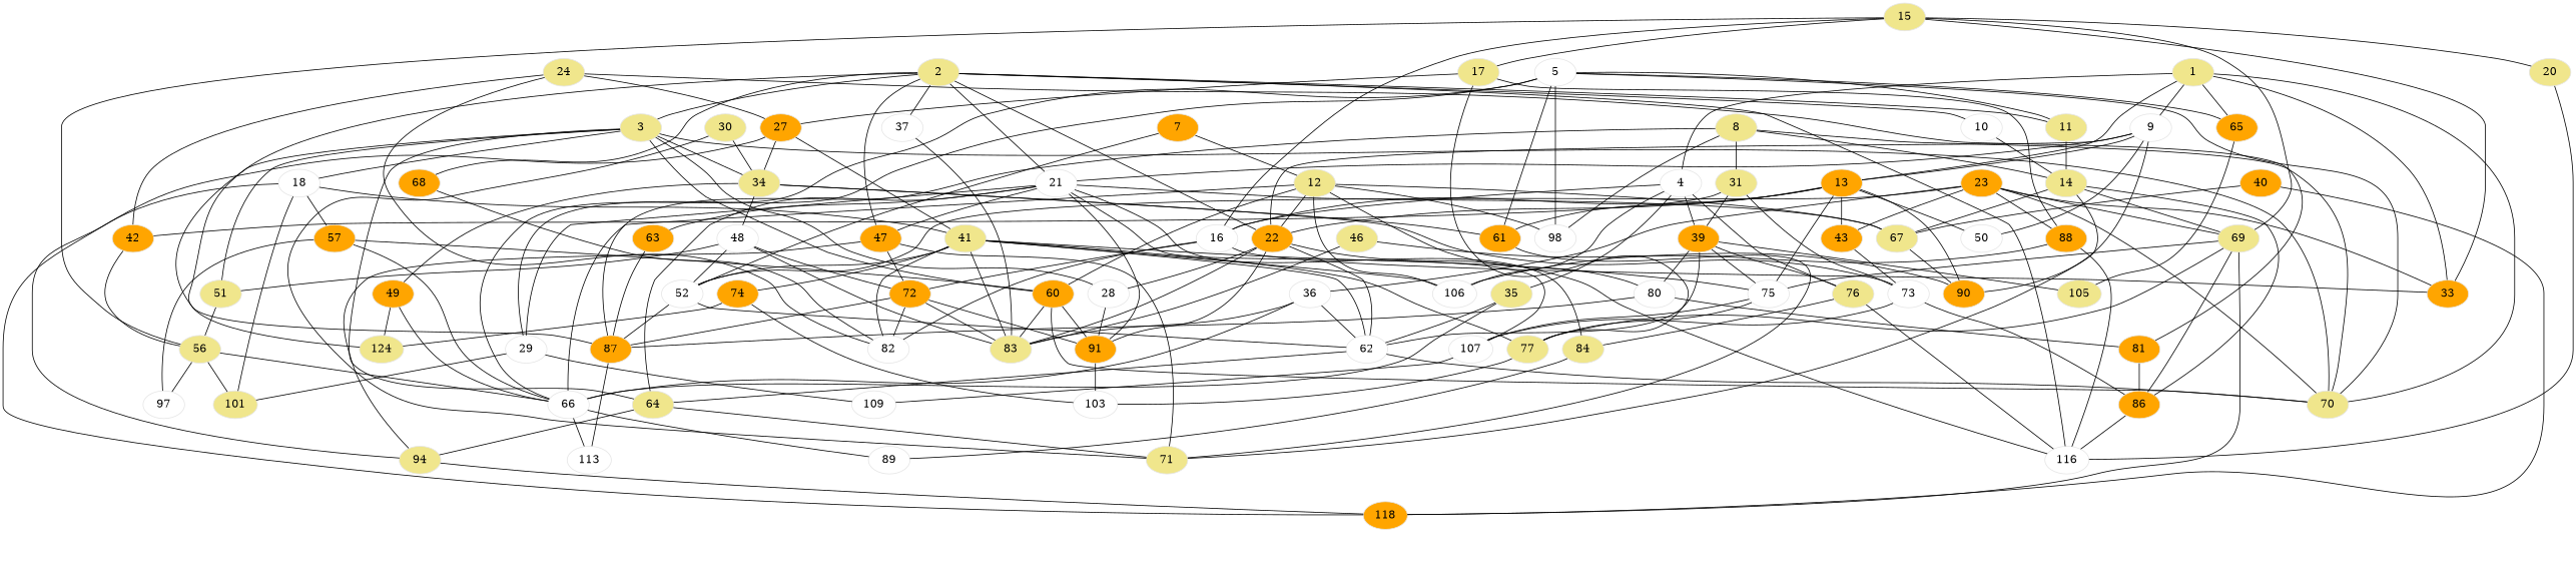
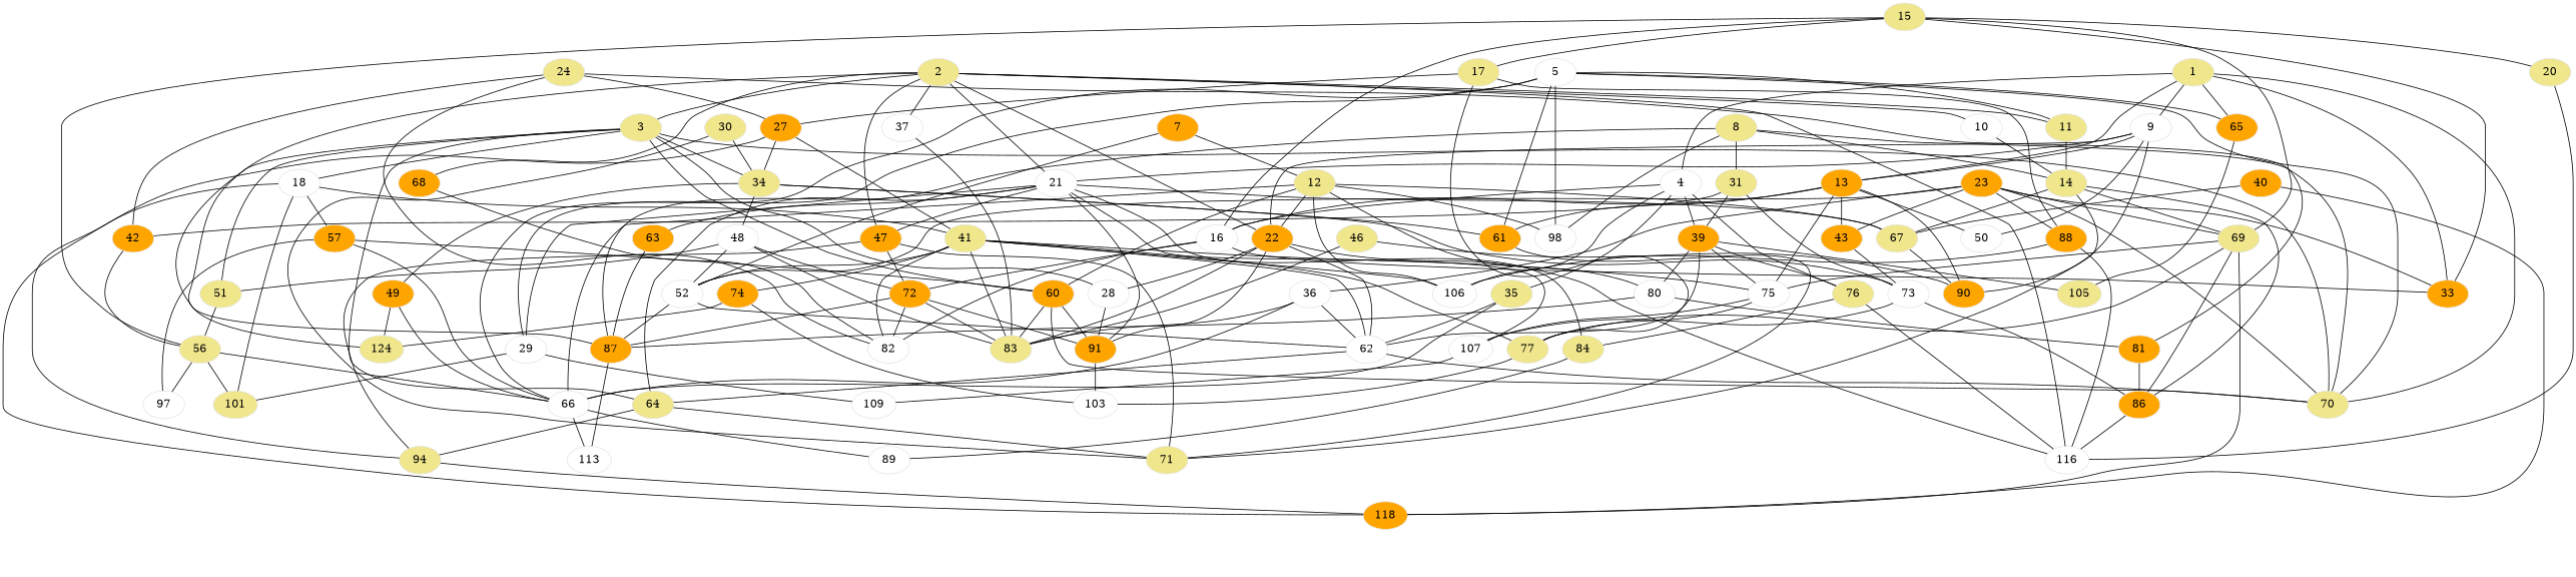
  graph {
    fontname="DejaVu Serif"
    node [color=gray90 fillcolor=khaki fontname="DejaVu Serif" style=filled]
    edge [fontname="DejaVu Serif"]
    1 [super="+44"]
    4 [fillcolor=white super="+38"]
    9 [fillcolor=white super="+117"]
    13 [fillcolor=orange super="+19"]
    33 [fillcolor=orange super="+42"]
    65 [fillcolor=orange]
    70 [super="+93"]
    16 [fillcolor=white]
    35
    39 [fillcolor=orange super="+104"]
    76
    106 [fillcolor=white]
    21 [fillcolor=white super="+123"]
    22 [fillcolor=orange super="+96"]
    50 [fillcolor=white]
    90 [fillcolor=orange super="+100"]
    61 [fillcolor=orange]
    43 [fillcolor=orange super="+127"]
    75 [fillcolor=white super="+79"]
    105
    2 [super="+112"]
    3 [super="+25"]
    10 [fillcolor=white]
    11
    37 [fillcolor=white]
    47 [fillcolor=orange super="+54"]
    68 [fillcolor=orange]
    87 [fillcolor=orange super="+119"]
    116 [fillcolor=white super="+126"]
    18 [fillcolor=white super="+114"]
    28 [fillcolor=white]
    34 [super="+122"]
    51
    60 [fillcolor=orange super="+99"]
    64 [super="+111"]
    124
    14 [super="+26"]
    29 [fillcolor=white super="+32"]
    67
    63 [fillcolor=orange]
    84
    91 [fillcolor=orange]
    107 [fillcolor=white]
    62 [fillcolor=white super="+110"]
    83 [super="+85"]
    71
    72 [fillcolor=orange super="+125"]
    94
    82 [fillcolor=white super="+121"]
    113 [fillcolor=white]
    41 [super="+102"]
    57 [fillcolor=orange]
    101
    118 [fillcolor=orange]
    73 [fillcolor=white]
    48 [fillcolor=white]
    49 [fillcolor=orange]
    56 [super="+120"]
    66 [fillcolor=white super="+95"]
    80 [fillcolor=white]
    5 [fillcolor=white super="+6"]
    98 [fillcolor=white]
    109 [fillcolor=white]
    89 [fillcolor=white]
    12 [super="+55"]
    7 [fillcolor=orange]
    52 [fillcolor=white]
    69 [super="+78"]
    86 [fillcolor=orange]
    8
    31
    n72 [fillcolor=orange label=42 super="+58"]
    81 [fillcolor=orange]
    77
    15 [super="+59"]
    17 [super="+92"]
    20
    27 [fillcolor=orange super="+115"]
    88 [fillcolor=orange]
    97 [fillcolor=white]
    103 [fillcolor=white]
    74 [fillcolor=orange]
    23 [fillcolor=orange super="+108"]
    36 [fillcolor=white]
    24 [super="+53"]
    30
    40 [fillcolor=orange]
    46
    1 -- 4
    1 -- 9
    1 -- 13
    1 -- 33
    1 -- 65
    1 -- 70
    4 -- 16
    4 -- 35
    4 -- 39 [weight=2]
    4 -- 76
    4 -- 106
    9 -- 13 [weight=2]
    9 -- 21
    9 -- 22
    9 -- 50
    9 -- 90
    13 -- 16
-   13 -- 22
    13 -- 50
    13 -- 90
    13 -- 61
    13 -- 43 [weight=2]
    13 -- 75
    65 -- 105
    16 -- 33
    16 -- 72
    16 -- 82
    35 -- 62
    35 -- 66
    39 -- 76
    39 -- 75
    39 -- 105
    39 -- 62
    39 -- 80
    76 -- 116
    76 -- 84
    21 -- 47
    21 -- 64
    21 -- 29
    21 -- 67
    21 -- 63
    21 -- 84
    21 -- 91
    21 -- 107
    22 -- 116
    22 -- 28
    22 -- 91
    22 -- 62
    22 -- 83
    61 -- 71
    43 -- 73
    75 -- 107
    75 -- 77
    2 -- 21
    2 -- 22
    2 -- 3
    2 -- 10
    2 -- 11
    2 -- 37
    2 -- 47
    2 -- 68
    2 -- 87
    2 -- 116
    3 -- 70
    3 -- 18
    3 -- 28
    3 -- 34
    3 -- 51
    3 -- 60
    3 -- 64
    3 -- 124
    10 -- 14
    11 -- 14
    37 -- 83
    47 -- 71
    47 -- 72
    47 -- 94
    68 -- 82
    87 -- 113
    18 -- 41
    18 -- 57
    18 -- 101 [weight=2]
    18 -- 118
    28 -- 91
    34 -- 61
    34 -- 73
    34 -- 48
    34 -- 49
    51 -- 56
    60 -- 70
    60 -- 91
    60 -- 83
    64 -- 71
    64 -- 94
    14 -- 67
    14 -- 71
    14 -- 69 [weight=2]
    14 -- 86
    29 -- 101
    29 -- 109
    67 -- 90
    63 -- 87
    84 -- 89
    91 -- 103
    107 -- 109
    62 -- 70
    62 -- 64
    72 -- 87
    72 -- 91
    72 -- 83
    72 -- 82 [weight=2]
    94 -- 118
    41 -- 106
    41 -- 75
    41 -- 62
    41 -- 83
    41 -- 82
    41 -- 52
    41 -- 77
    41 -- 74
    57 -- 60
    57 -- 66
    57 -- 97
    73 -- 107
    73 -- 86
    48 -- 51
    48 -- 83
    48 -- 72
    48 -- 52
    49 -- 124
    49 -- 66
    56 -- 101
    56 -- 66
    56 -- 97
    66 -- 113
    66 -- 89
    80 -- 87
    80 -- 81
    5 -- 65
    5 -- 70
    5 -- 61
    5 -- 11
    5 -- 29
    5 -- 66
    5 -- 98
    12 -- 106
    12 -- 22
    12 -- 60
    12 -- 67
    12 -- 66
    12 -- 80
    12 -- 98
    7 -- 12
    7 -- 52
    52 -- 87
    52 -- 62
    69 -- 75
    69 -- 118
    69 -- 86
    69 -- 77
    86 -- 116
    8 -- 70
    8 -- 87
    8 -- 14
    8 -- 98
    8 -- 31
    31 -- 39
    31 -- 73
    31 -- n72
    n72 -- 56
    81 -- 86
    77 -- 103
    15 -- 33
    15 -- 16
    15 -- 56
    15 -- 69
    15 -- 17
    15 -- 20
    17 -- 77
    17 -- 27
    17 -- 88
    20 -- 116
    27 -- 34
    27 -- 94
    27 -- 41
    88 -- 106
    88 -- 116
    74 -- 124
    74 -- 103
    23 -- 33
    23 -- 70
    23 -- 43
    23 -- 52
    23 -- 69
    23 -- 88
    23 -- 36
    36 -- 62
    36 -- 83
    36 -- 66
    24 -- 82
    24 -- n72
    24 -- 81
    24 -- 27
    30 -- 34
    30 -- 71
    40 -- 67
    40 -- 118
    46 -- 90
    46 -- 83
  }
